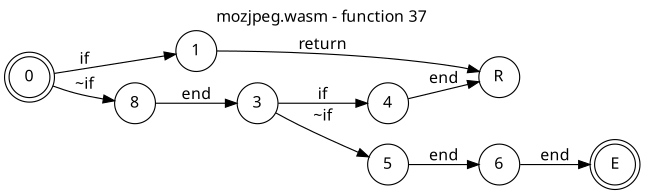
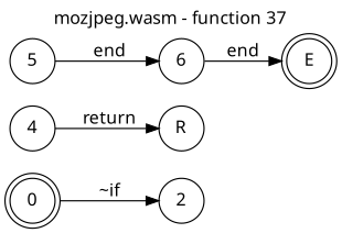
  digraph {
    fontname="Noto Sans"
    label="mozjpeg.wasm - function 37"
    labelfontcolor=black
    labelfontname=Helvetica
    labelfontsize=16
    labelloc=t
    rankdir=LR
    node [fontname="Noto Sans" shape=circle]
    edge [fontname="Noto Sans"]
    0 [shape=doublecircle]
-   1
-   2 [label=8]
+   2
    R
-   3
    E [shape=doublecircle]
    4
    5
    6
-   0 -> 1 [label=if]
    0 -> 2 [label="~if"]
-   1 -> R [label=return]
-   2 -> 3 [label=end]
-   3 -> 4 [label=if]
-   3 -> 5 [label="~if"]
-   4 -> R [label=end]
+   4 -> R [label=return]
    5 -> 6 [label=end]
    6 -> E [label=end]
  }
